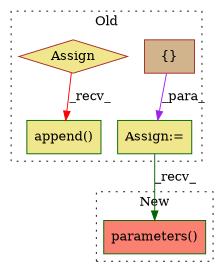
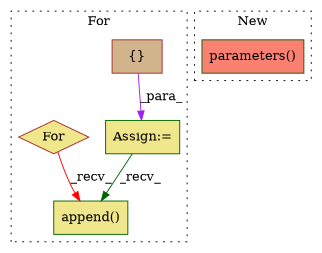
  digraph {
    node [a=75 color=darkgreen fillcolor=khaki shape=box style=filled]
    n1 [l="17,1" label="append()" s="1769,1811"]
    n2 [a=68 l=3 label="Assign:=" s=1472]
    n3 [a=59 color=brown fillcolor=tan l="2,1" label="{}" s="1475,1475"]
-   n4 [a=107 color=brown l="4,14" label=Assign s="1687,1755" shape=diamond]
+   n4 [a=107 color=brown l="4,14" label=For s="1687,1755" shape=diamond]
    n5 [fillcolor=salmon l=21 label="parameters()" s=2062]
    subgraph cluster_1 {
-     label=Old
+     label=For
      style=dotted
      n1
      n2
      n3
      n4
    }
    subgraph cluster_2 {
      label=New
      style=dotted
      n5
    }
-   n2 -> n5 [color=darkgreen label=_recv_]
+   n2 -> n1 [color=darkgreen label=_recv_]
    n3 -> n2 [color=purple label=_para_]
    n4 -> n1 [color=red label=_recv_]
  }
